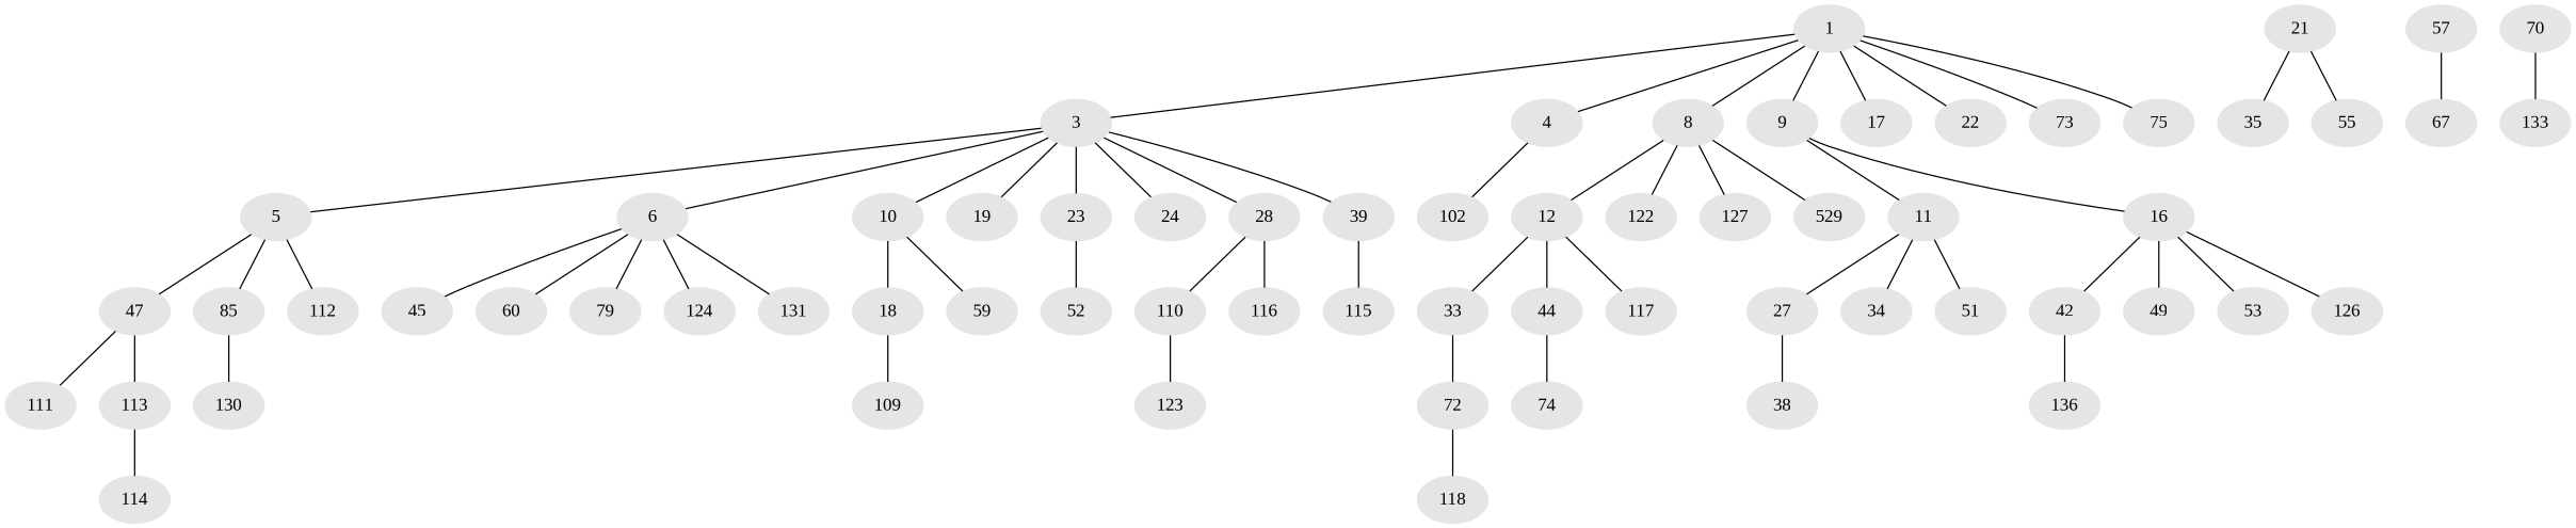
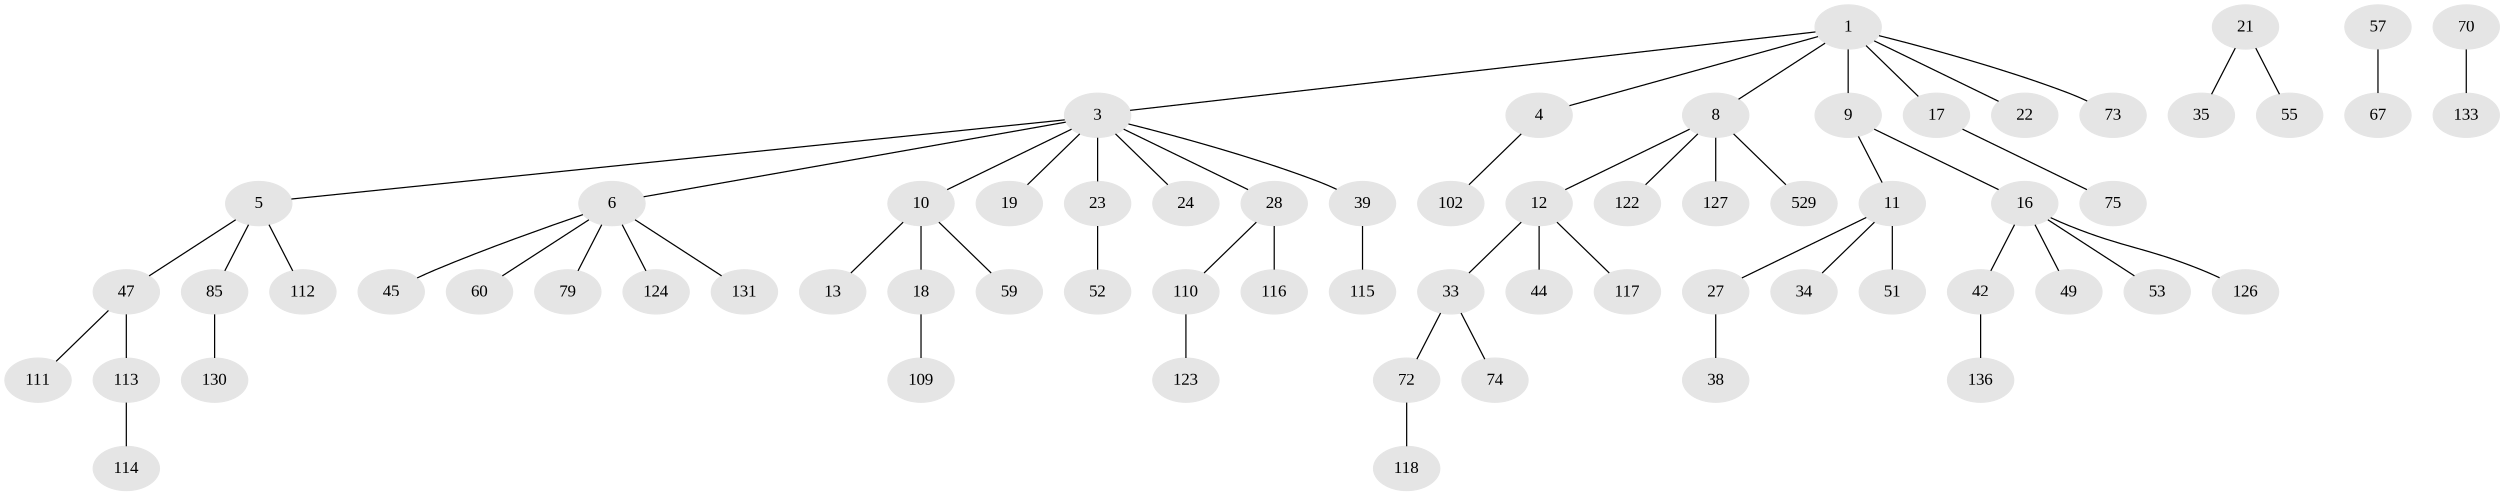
  graph {
    fontname="Liberation Serif"
    node [color=gray90 fontname="Liberation Serif" style=filled]
    edge [fontname="Liberation Serif"]
    1 [super="+2"]
    3 [super="+4"]
    n3 [label=4 super="+61"]
    8 [super="+31"]
    9
    17 [super="+32+98+95"]
    22
    73 [super="+92"]
    75 [super="+125"]
    5 [super="+30"]
    6 [super="+58+80+26+43+15+14"]
    10
    19 [super="+40"]
    23
    24 [super="+25+83"]
    28 [super="+62+88+37"]
    39 [super="+77+89"]
    102
    12 [super="+86+50+69"]
    122 [super="+137"]
    127
    n22 [label=529]
    11 [super="+132"]
    16 [super="+20+105"]
    47 [super="+128+54+68"]
    85
    112
    45
    60 [super="+82"]
    79 [super="+93"]
    124
    131
+   13
    18 [super="+36"]
    59 [super="+97+101"]
    52 [super="+120"]
    110
    116
    115
    111
    113 [super="+134"]
    130
    21 [super="+48+87"]
    35
    55
    33 [super="+66"]
    44 [super="+78"]
    117
    27 [super="+29+46"]
    34 [super="+121"]
    51
    42 [super="+104"]
    49 [super="+64+63"]
    53
    126
    109
    38 [super="+76"]
    72
    74
    136
    57
    67
    123
    118
    114
    70
    133
    1 -- 3
    1 -- n3
    1 -- 8
    1 -- 9
    1 -- 17
    1 -- 22
    1 -- 73
-   1 -- 75
+   17 -- 75
    3 -- 5
    3 -- 6
    3 -- 10
    3 -- 19
    3 -- 23
    3 -- 24
    3 -- 28
    3 -- 39
    n3 -- 102
    8 -- 12
    8 -- 122
    8 -- 127
    8 -- n22
    9 -- 11
    9 -- 16
    5 -- 47
    5 -- 85
    5 -- 112
    6 -- 45
    6 -- 60
    6 -- 79
    6 -- 124
    6 -- 131
+   10 -- 13
    10 -- 18
    10 -- 59
    23 -- 52
    28 -- 110
    28 -- 116
    39 -- 115
    12 -- 33
    12 -- 44
    12 -- 117
    11 -- 27
    11 -- 34
    11 -- 51
    16 -- 42
    16 -- 49
    16 -- 53
    16 -- 126
    47 -- 111
    47 -- 113
    85 -- 130
    18 -- 109
    110 -- 123
    113 -- 114
    21 -- 35
    21 -- 55
    33 -- 72
-   44 -- 74
+   33 -- 74
    27 -- 38
    42 -- 136
    72 -- 118
    57 -- 67
    70 -- 133
  }
